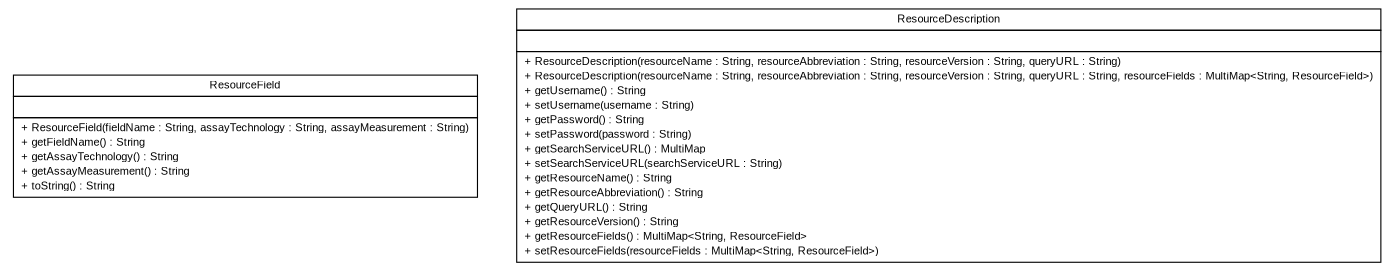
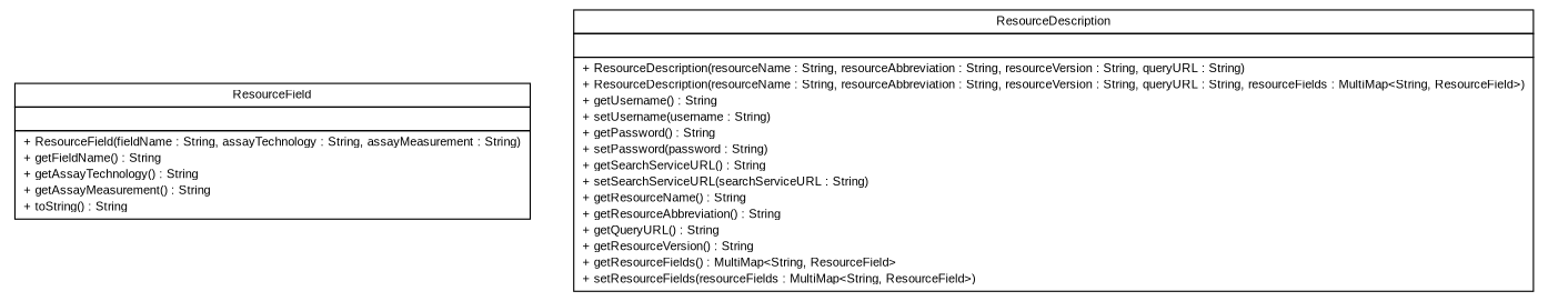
  digraph {
    node [fontcolor=black fontname=arial fontsize=10.0 shape=plaintext]
    n1 [label=<<table border="0" cellborder="1" cellspacing="0" cellpadding="2" port="p" href="./ResourceField.html"> 		<tr><td><table border="0" cellspacing="0" cellpadding="1"> 			<tr><td> ResourceField </td></tr> 		</table></td></tr> 		<tr><td><table border="0" cellspacing="0" cellpadding="1"> 			<tr><td align="left">  </td></tr> 		</table></td></tr> 		<tr><td><table border="0" cellspacing="0" cellpadding="1"> 			<tr><td align="left"> + ResourceField(fieldName : String, assayTechnology : String, assayMeasurement : String) </td></tr> 			<tr><td align="left"> + getFieldName() : String </td></tr> 			<tr><td align="left"> + getAssayTechnology() : String </td></tr> 			<tr><td align="left"> + getAssayMeasurement() : String </td></tr> 			<tr><td align="left"> + toString() : String </td></tr> 		</table></td></tr> 		</table>>]
-   n2 [label=<<table border="0" cellborder="1" cellspacing="0" cellpadding="2" port="p" href="./ResourceDescription.html"> 		<tr><td><table border="0" cellspacing="0" cellpadding="1"> 			<tr><td> ResourceDescription </td></tr> 		</table></td></tr> 		<tr><td><table border="0" cellspacing="0" cellpadding="1"> 			<tr><td align="left">  </td></tr> 		</table></td></tr> 		<tr><td><table border="0" cellspacing="0" cellpadding="1"> 			<tr><td align="left"> + ResourceDescription(resourceName : String, resourceAbbreviation : String, resourceVersion : String, queryURL : String) </td></tr> 			<tr><td align="left"> + ResourceDescription(resourceName : String, resourceAbbreviation : String, resourceVersion : String, queryURL : String, resourceFields : MultiMap&lt;String, ResourceField&gt;) </td></tr> 			<tr><td align="left"> + getUsername() : String </td></tr> 			<tr><td align="left"> + setUsername(username : String) </td></tr> 			<tr><td align="left"> + getPassword() : String </td></tr> 			<tr><td align="left"> + setPassword(password : String) </td></tr> 			<tr><td align="left"> + getSearchServiceURL() : MultiMap </td></tr> 			<tr><td align="left"> + setSearchServiceURL(searchServiceURL : String) </td></tr> 			<tr><td align="left"> + getResourceName() : String </td></tr> 			<tr><td align="left"> + getResourceAbbreviation() : String </td></tr> 			<tr><td align="left"> + getQueryURL() : String </td></tr> 			<tr><td align="left"> + getResourceVersion() : String </td></tr> 			<tr><td align="left"> + getResourceFields() : MultiMap&lt;String, ResourceField&gt; </td></tr> 			<tr><td align="left"> + setResourceFields(resourceFields : MultiMap&lt;String, ResourceField&gt;) </td></tr> 		</table></td></tr> 		</table>>]
+   n2 [label=<<table border="0" cellborder="1" cellspacing="0" cellpadding="2" port="p" href="./ResourceDescription.html"> 		<tr><td><table border="0" cellspacing="0" cellpadding="1"> 			<tr><td> ResourceDescription </td></tr> 		</table></td></tr> 		<tr><td><table border="0" cellspacing="0" cellpadding="1"> 			<tr><td align="left">  </td></tr> 		</table></td></tr> 		<tr><td><table border="0" cellspacing="0" cellpadding="1"> 			<tr><td align="left"> + ResourceDescription(resourceName : String, resourceAbbreviation : String, resourceVersion : String, queryURL : String) </td></tr> 			<tr><td align="left"> + ResourceDescription(resourceName : String, resourceAbbreviation : String, resourceVersion : String, queryURL : String, resourceFields : MultiMap&lt;String, ResourceField&gt;) </td></tr> 			<tr><td align="left"> + getUsername() : String </td></tr> 			<tr><td align="left"> + setUsername(username : String) </td></tr> 			<tr><td align="left"> + getPassword() : String </td></tr> 			<tr><td align="left"> + setPassword(password : String) </td></tr> 			<tr><td align="left"> + getSearchServiceURL() : String </td></tr> 			<tr><td align="left"> + setSearchServiceURL(searchServiceURL : String) </td></tr> 			<tr><td align="left"> + getResourceName() : String </td></tr> 			<tr><td align="left"> + getResourceAbbreviation() : String </td></tr> 			<tr><td align="left"> + getQueryURL() : String </td></tr> 			<tr><td align="left"> + getResourceVersion() : String </td></tr> 			<tr><td align="left"> + getResourceFields() : MultiMap&lt;String, ResourceField&gt; </td></tr> 			<tr><td align="left"> + setResourceFields(resourceFields : MultiMap&lt;String, ResourceField&gt;) </td></tr> 		</table></td></tr> 		</table>>]
  }
